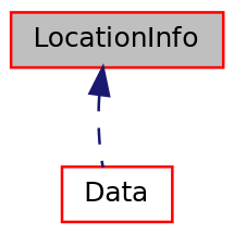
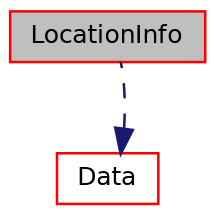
  digraph {
    node [color=red fontname=Helvetica fontsize=10 shape=record style=filled]
    n1 [fillcolor=grey75 fontcolor=black height=0.2 label=LocationInfo width=0.4]
    n2 [fillcolor=white height=0.2 label=Data width=0.4]
-   n1 -> n2 [color=midnightblue dir=back fontname=Helvetica fontsize=10 labelfontname=Helvetica labelfontsize=10 style=dashed]
+   n2 -> n1 [color=midnightblue dir=back fontname=Helvetica fontsize=10 labelfontname=Helvetica labelfontsize=10 style=dashed]
  }
